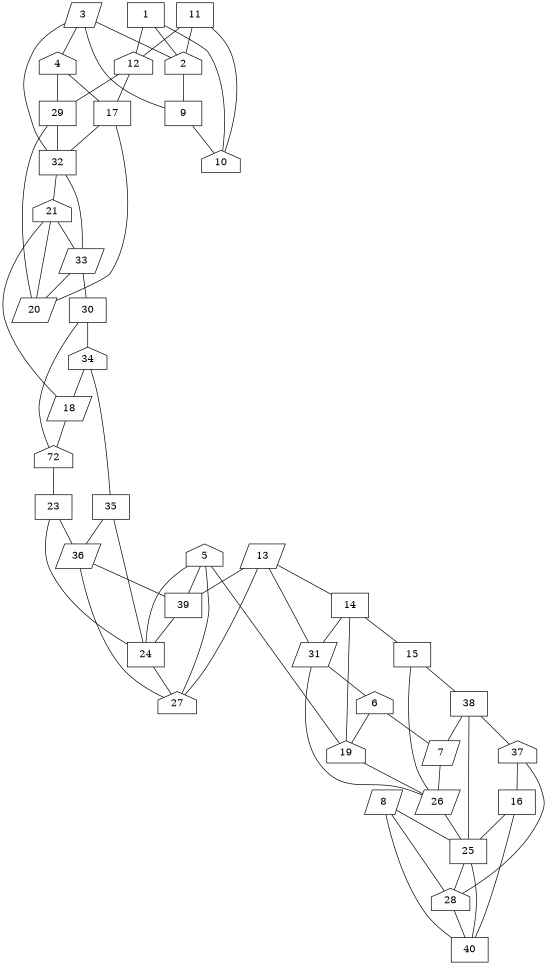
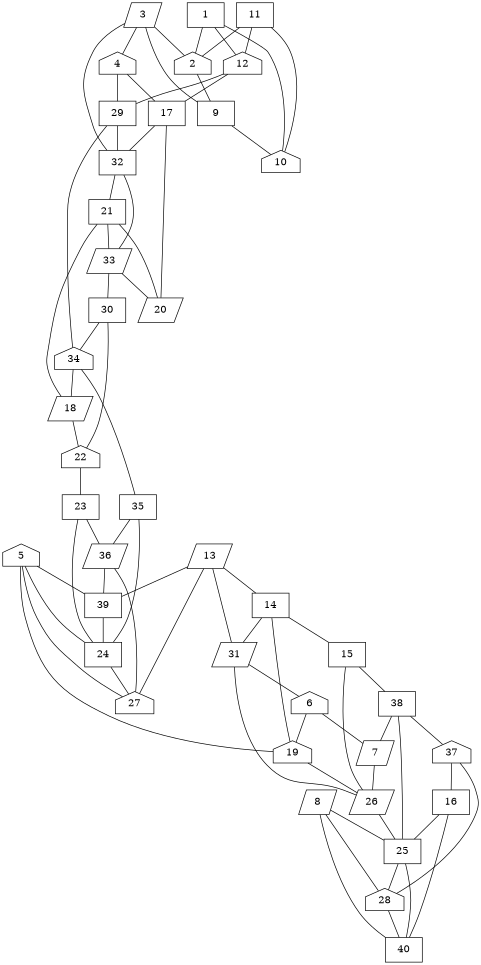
  graph {
    node [aaLength=4 sequence=EVQA shape=box type=1]
    edge [distance0=10.0 frequency=1 type0=2]
    1 [type=0]
    2 [aaLength=3 sequence=SSN shape=house type=0]
    10 [aaLength=3 sequence=SSN shape=house type=0]
    12 [aaLength=3 sequence=PIN shape=house type=0]
    9 [type=0]
    11 [sequence=PVKW type=0]
    17 [sequence=KKLG]
    29 [sequence=KKLG]
    3 [sequence=PVKW shape=parallelogram type=0]
    4 [aaLength=3 sequence=PIN shape=house type=0]
    32 [aaLength=5 sequence=YDKKQ]
    20 [aaLength=5 sequence=YDKKQ shape=parallelogram]
-   21 [sequence=QNNG shape=house]
+   21 [sequence=QNNG]
    33 [sequence=QNNG shape=parallelogram]
    5 [aaLength=13 sequence=GTQVNEGFQPLVE shape=house type=0]
    19 [sequence=PKPE shape=house]
    24 [aaLength=8 sequence=PEDEIAVL]
    27 [sequence=LAFL shape=house]
    39 [sequence=LAFL]
    26 [aaLength=6 sequence=PKEEKL shape=parallelogram]
    25 [aaLength=6 sequence=TTPTCD]
    6 [aaLength=3 sequence=MAE shape=house type=0]
    7 [aaLength=3 sequence=LDL shape=parallelogram type=0]
    28 [sequence=VWTV shape=house]
    8 [aaLength=9 sequence=FREPIQLHR shape=parallelogram type=0]
    40 [sequence=VWTV]
    13 [aaLength=13 sequence=GTQVNEGFQPLVE shape=parallelogram type=0]
    14 [aaLength=3 sequence=MAE type=0]
    31 [sequence=PKPE shape=parallelogram]
    15 [aaLength=2 sequence=DL type=0]
    38 [aaLength=6 sequence=PKEEKL]
    37 [aaLength=6 sequence=TTPTCD shape=house]
    16 [aaLength=9 sequence=FREPIQLHR type=0]
    18 [sequence=NKAS shape=parallelogram]
    30 [sequence=NKAS]
-   22 [aaLength=10 sequence=PAPYQAKQLH shape=house label=72]
+   22 [aaLength=10 sequence=PAPYQAKQLH shape=house]
    23 [aaLength=9 sequence=HFAMEMHIV]
    36 [aaLength=8 sequence=PEDEIAVL shape=parallelogram]
    34 [aaLength=9 sequence=APYQAKQLH shape=house]
    35 [aaLength=8 sequence=HFAMEMHI]
    1 -- 2 [distance0=13.83737 type0=3]
    1 -- 10 [distance0=6.069318 type0=1]
    1 -- 12 [distance0=13.73615]
    2 -- 9 [distance0=8.859087 type0=1]
    12 -- 17 [distance0=12.40763]
    12 -- 29 [distance0=12.40763 distance1=9.0 frequency=2 type0=3 type1=4]
    9 -- 10 [distance0=13.67526 distance1=1.0 frequency=2 type1=4]
    11 -- 2 [distance0=18.95409 type0=3]
    11 -- 10 [distance0=9.306109 type0=1]
    11 -- 12 [type0=4]
    17 -- 32 [type0=3]
    17 -- 20 [distance1=6.0 frequency=2 type1=4]
    29 -- 32 [distance1=6.0 frequency=2 type0=3 type1=4]
-   29 -- 20
+   29 -- 34
    3 -- 2 [distance0=12.02887 type0=1]
    3 -- 9 [distance0=20.21187]
    3 -- 4 [type0=4]
    3 -- 32 [distance0=22.87963 type0=3]
    4 -- 17 [distance0=14.98375 distance1=9.0 frequency=2 type1=4]
    4 -- 29 [distance0=14.98375 type0=3]
    32 -- 21 [distance0=9.0]
    32 -- 33 [distance0=9.0 distance1=4.0 frequency=2 type0=3 type1=4]
    20 -- 21 [distance0=9.0 distance1=4.0 frequency=2 type1=4]
    21 -- 33 [distance0=0.0 type0=1]
    21 -- 18 [distance0=8.0 type0=4]
    33 -- 20 [distance0=9.0]
    33 -- 30 [distance0=8.0 type0=4]
    5 -- 19 [distance0=5.0 type0=4]
    5 -- 24 [distance0=24.2601 type0=3]
    5 -- 27 [distance0=21.01315 type0=1]
    5 -- 39 [distance0=21.01315]
    19 -- 26 [distance0=18.0 type0=3]
    24 -- 27 [distance0=7.0 distance1=0.0 frequency=2 type1=5]
    39 -- 24 [distance0=7.0]
    26 -- 25 [distance0=16.0 distance1=10.0 frequency=2 type0=3 type1=4]
    25 -- 28 [distance0=9.0 distance1=3.0 frequency=2 type1=4]
    6 -- 19 [distance0=16.33768]
    6 -- 7 [distance0=8.449104 distance1=3.0 frequency=2 type0=1 type1=4]
    7 -- 26 [distance0=13.96734 distance1=1.0 frequency=2 type1=4]
    28 -- 40 [distance0=0.0 type0=1]
    8 -- 25 [distance0=24.38063 type0=3]
    8 -- 28 [distance0=21.00988 type0=1]
    8 -- 40 [distance0=21.00988]
    40 -- 25 [distance0=9.0]
    13 -- 27 [distance0=34.02347]
    13 -- 39 [distance0=34.02347 type0=3]
    13 -- 14 [distance0=28.77989 type0=1]
    13 -- 31 [distance0=5.0 type0=4]
    14 -- 19 [distance0=23.98995]
    14 -- 31 [distance0=23.98995 type0=3]
    14 -- 15 [distance0=13.0984 distance1=4.0 frequency=2 type0=1 type1=4]
    31 -- 26 [distance0=18.0 type0=3]
    31 -- 6 [distance0=16.33768]
    15 -- 26 [distance0=16.48039]
    15 -- 38 [distance0=16.48039 distance1=1.0 frequency=2 type0=3 type1=4]
    38 -- 25 [distance0=16.0 type0=3]
    38 -- 7 [distance0=13.96734]
    38 -- 37 [type0=4]
    37 -- 28 [distance0=9.0]
    37 -- 16 [distance0=9.0 distance1=3.0 frequency=2 type0=3 type1=4]
    16 -- 25 [distance0=33.65103 type0=3]
    16 -- 40 [distance0=31.29524]
    18 -- 22 [distance1=6.0 frequency=2 type1=4]
    30 -- 22
    30 -- 34 [distance0=11.0 distance1=7.0 frequency=2 type0=3 type1=4]
    22 -- 23 [distance0=18.0 type0=4]
    23 -- 24 [distance0=25.0 distance1=16.0 frequency=2 type1=4]
    23 -- 36 [distance0=25.0 type0=3]
    36 -- 27 [distance0=7.0]
    36 -- 39 [distance0=7.0 distance1=0.0 frequency=2 type0=3 type1=5]
    34 -- 18 [distance0=11.0]
    34 -- 35 [distance0=18.0 type0=4]
    35 -- 24 [distance0=25.0]
    35 -- 36 [distance0=25.0 distance1=17.0 frequency=2 type0=3 type1=4]
  }
